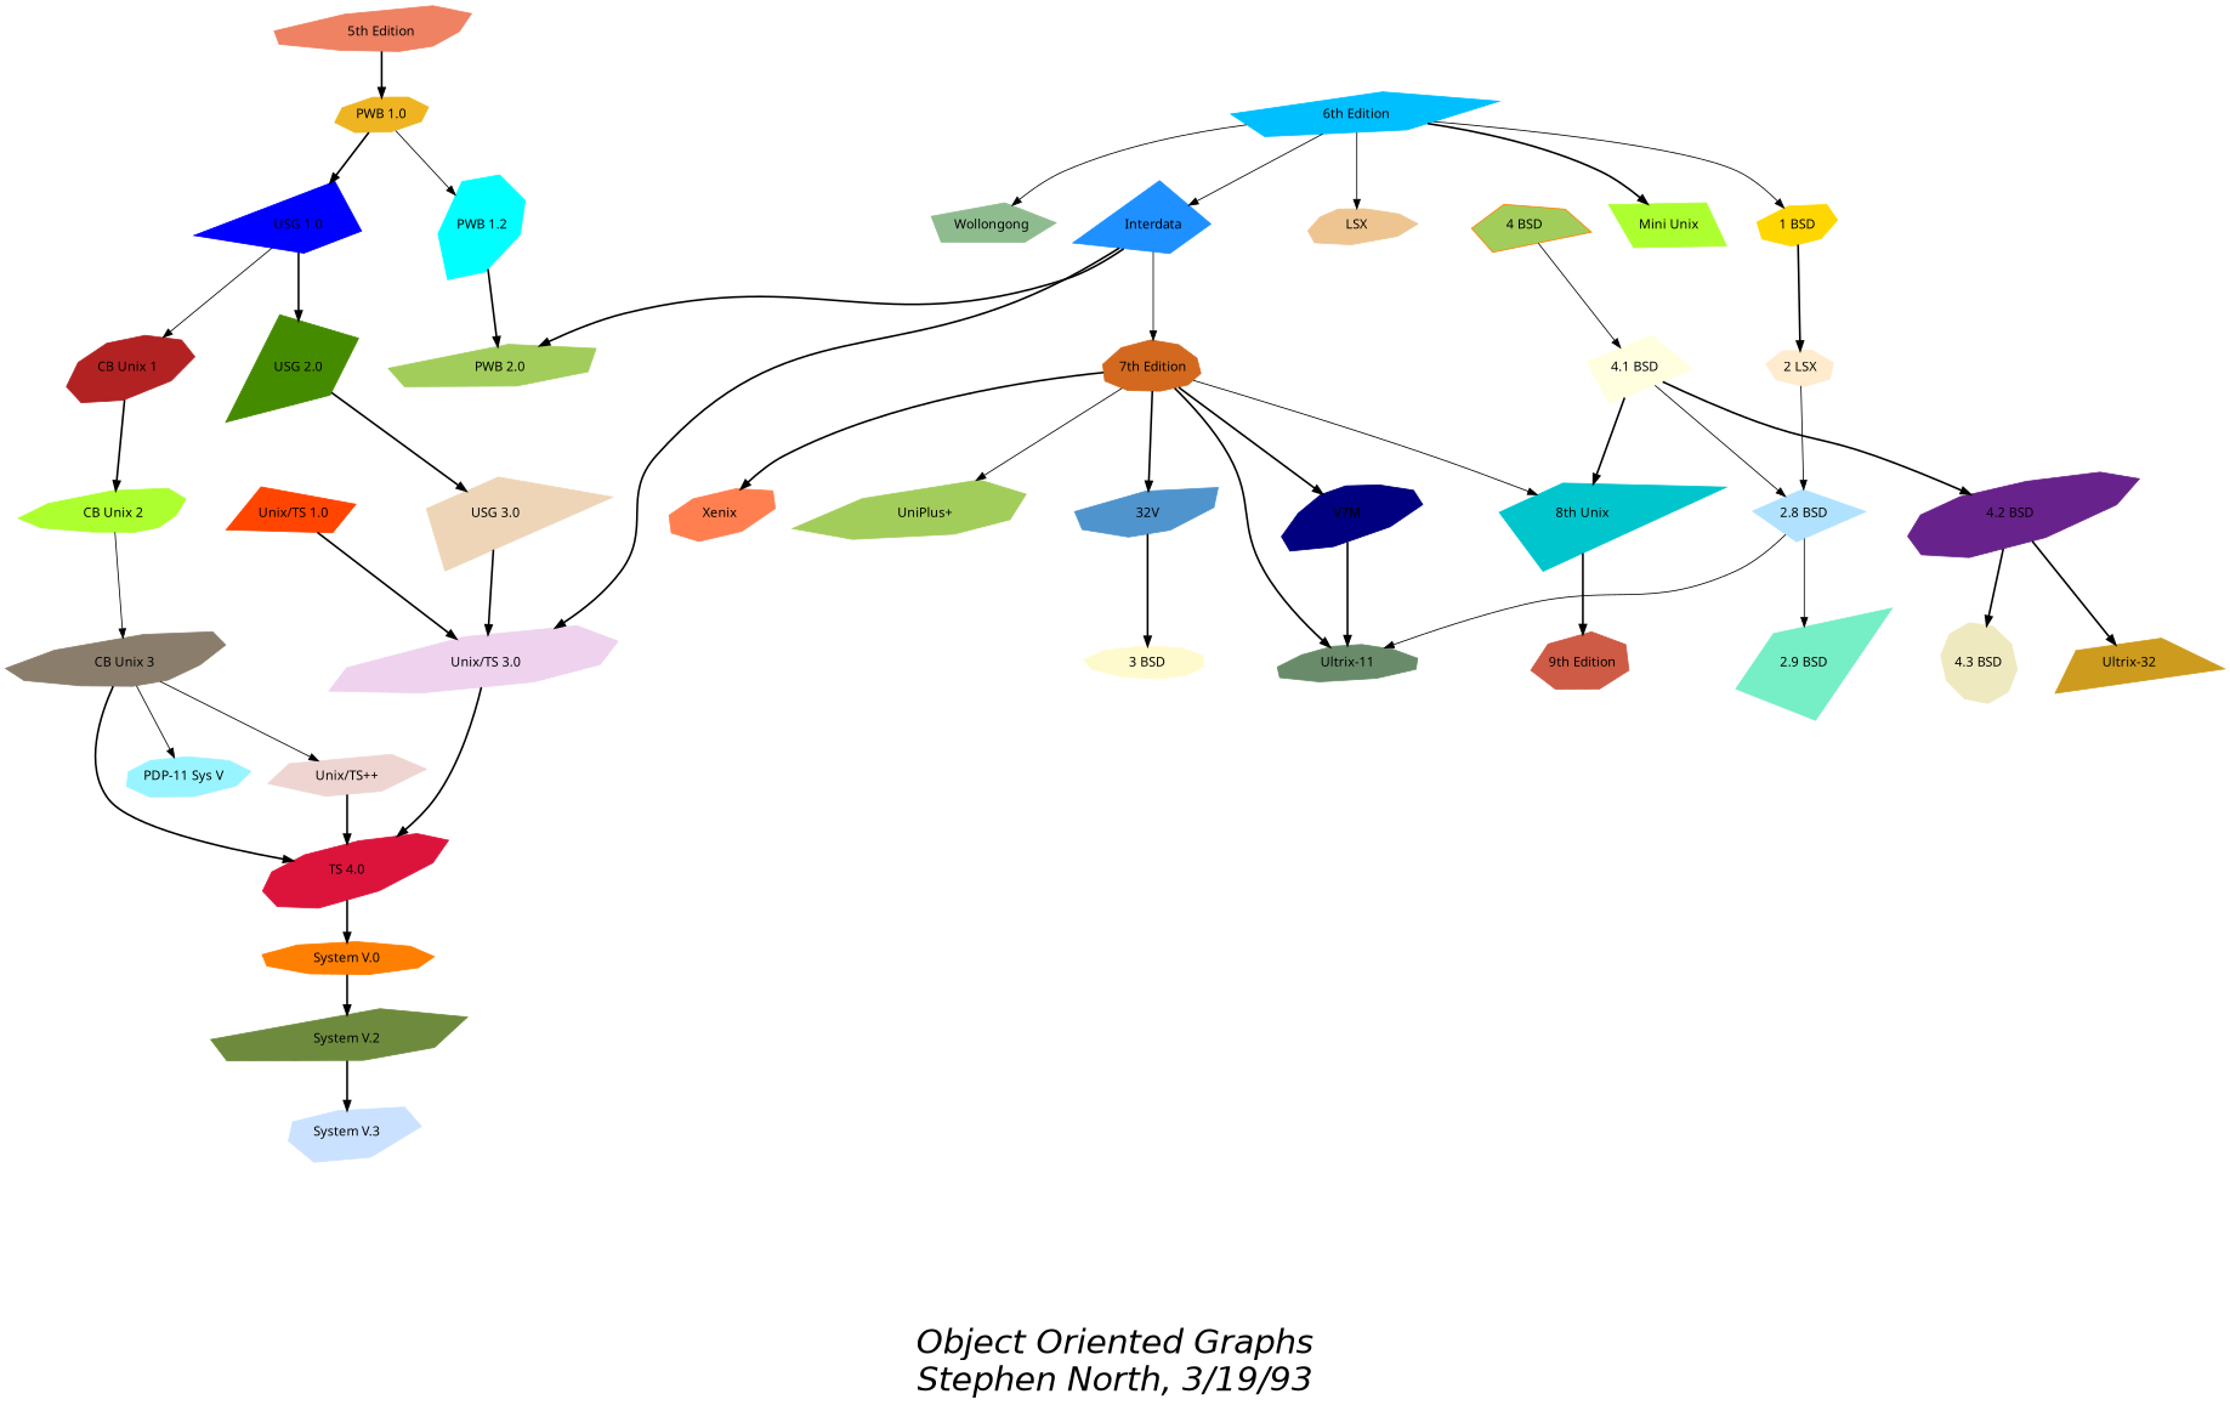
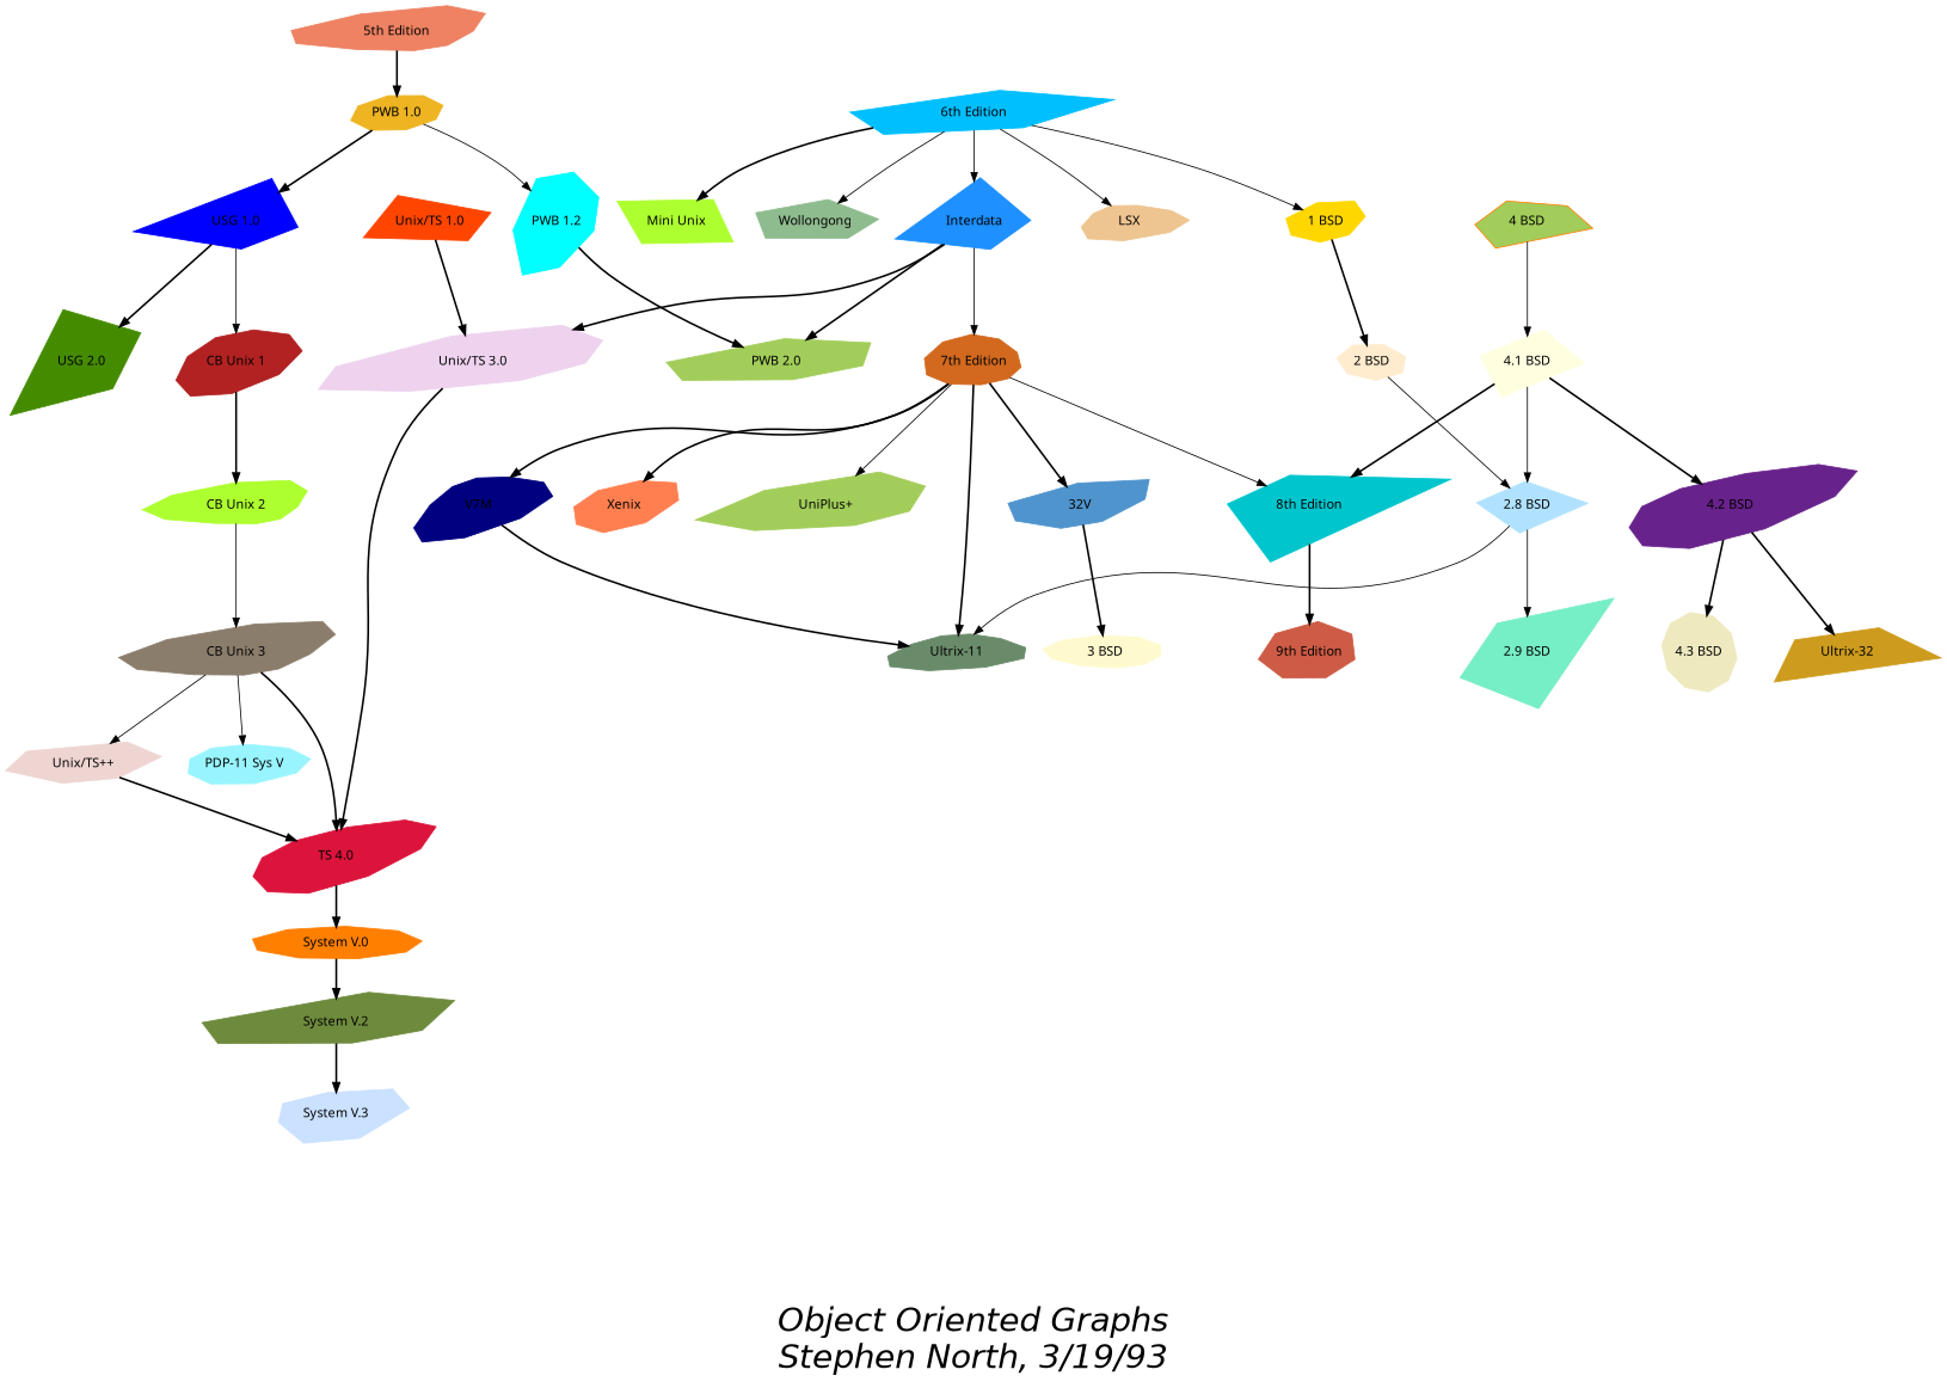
  digraph {
    fontname="Helvetica-Oblique"
    fontsize=36
    label="\n\n\n\nObject Oriented Graphs\nStephen North, 3/19/93"
    node [color=greenyellow fontname="Helvetica-Outline" orientation=50 shape=polygon sides=4 style=filled]
    edge [style=bold]
    "5th Edition" [color=salmon2 distortion=0.936354 height=0.62 orientation=28 sides=9 skew=-0.126818 width=2.08]
    "PWB 1.0" [color=goldenrod2 distortion=0.019636 height=0.51 orientation=79 sides=8 skew=-0.440424 width=1.25]
    "6th Edition" [color=deepskyblue distortion=0.238792 height=0.62 orientation=11 sides=5 skew=0.995935 width=2.58]
    LSX [color=burlywood2 distortion=-0.698271 height=0.54 orientation=22 sides=9 skew=-0.195492 width=1.19]
    "1 BSD" [color=gold1 distortion=0.265084 height=0.57 orientation=26 sides=7 skew=0.403659 width=1.11]
    "Mini Unix" [distortion=0.039386 height=0.67 orientation=2 skew=-0.461120 width=1.64]
    Wollongong [color=darkseagreen distortion=0.228564 height=0.62 orientation=63 sides=5 skew=-0.062846 width=1.69]
    Interdata [color=dodgerblue1 distortion=0.624013 height=0.94 orientation=56 skew=0.101396 width=1.94]
    "PWB 1.2" [color=cyan distortion=0.640971 height=0.92 orientation=84 sides=7 skew=-0.768455 width=1.28]
    "USG 1.0" [color=blue distortion=0.758942 height=0.93 orientation=42 skew=0.039886 width=2.19]
-   "2 BSD" [color=blanchedalmond distortion=-0.010661 height=0.54 orientation=84 sides=7 skew=0.179249 width=1.03 label="2 LSX"]
+   "2 BSD" [color=blanchedalmond distortion=-0.010661 height=0.54 orientation=84 sides=7 skew=0.179249 width=1.03]
    "Unix/TS 3.0" [color=thistle2 distortion=0.731383 height=0.75 orientation=43 sides=8 skew=-0.824612 width=2.64]
    "PWB 2.0" [color=darkolivegreen3 distortion=0.592100 height=0.61 orientation=34 sides=6 skew=-0.719269 width=2.08]
    "7th Edition" [color=chocolate distortion=0.298417 height=0.64 orientation=65 sides=10 skew=0.310367 width=1.33]
    "CB Unix 1" [color=firebrick distortion=-0.348692 height=0.72 orientation=42 sides=9 skew=0.767058 width=1.61]
    "USG 2.0" [color=chartreuse4 distortion=0.748625 height=1.04 orientation=74 skew=-0.647656 width=1.83]
    "2.8 BSD" [color=lightskyblue1 distortion=-0.239422 height=0.75 orientation=44 skew=0.053841 width=1.67]
    "TS 4.0" [color=crimson distortion=-0.641701 height=0.75 sides=10 skew=-0.952502 width=1.72]
-   "8th Edition" [color=turquoise3 distortion=-0.997093 height=1.07 skew=-0.061117 width=2.78 label="8th Unix"]
+   "8th Edition" [color=turquoise3 distortion=-0.997093 height=1.07 skew=-0.061117 width=2.78]
    "32V" [color=steelblue3 distortion=0.878516 height=0.64 orientation=19 sides=7 skew=0.592905 width=1.31]
    V7M [color=navy distortion=-0.960249 height=0.75 orientation=32 sides=10 skew=0.460424 width=1.33]
    "Ultrix-11" [color=darkseagreen4 distortion=-0.633186 height=0.53 orientation=10 sides=10 skew=0.333125 width=1.53]
    Xenix [color=coral distortion=-0.337997 height=0.65 orientation=52 sides=8 skew=-0.760726 width=1.22]
    "UniPlus+" [color=darkolivegreen3 distortion=0.788483 height=0.72 orientation=39 sides=7 skew=-0.526284 width=2.25]
    "System V.0" [color=darkorange1 distortion=0.021556 height=0.50 orientation=26 sides=9 skew=-0.729938 width=1.92]
    "9th Edition" [color=coral3 distortion=0.138690 height=0.69 orientation=55 sides=7 skew=0.554049 width=1.42]
    "3 BSD" [color=lemonchiffon distortion=0.251820 height=0.50 orientation=18 sides=10 skew=-0.530618 width=1.36]
    "2.9 BSD" [color=aquamarine2 distortion=-0.843381 height=1.07 orientation=70 skew=-0.601395 width=2.00]
    "4 BSD" [color=darkorange1 distortion=-0.772300 fillcolor=darkolivegreen3 height=0.68 orientation=24 sides=5 skew=-0.028475 width=1.50]
    "4.1 BSD" [color=lightyellow1 distortion=-0.226170 height=0.85 orientation=38 skew=0.504053 width=1.61]
    "4.2 BSD" [color=darkorchid4 distortion=-0.807349 height=0.81 sides=10 skew=-0.908842 width=2.08]
    "4.3 BSD" [color=lemonchiffon2 distortion=-0.030619 height=0.78 orientation=76 sides=10 skew=0.985021 width=1.14]
    "Ultrix-32" [color=goldenrod3 distortion=-0.644209 height=0.78 orientation=21 skew=0.307836 width=2.08]
    "CB Unix 2" [distortion=0.851818 height=0.61 orientation=32 sides=10 skew=-0.020120 width=1.92]
-   "USG 3.0" [color=bisque2 distortion=-0.848455 height=1.07 orientation=44 skew=0.267152 width=2.33]
    "CB Unix 3" [color=bisque4 distortion=0.992237 height=0.68 orientation=29 sides=10 skew=0.256102 width=2.14]
    "Unix/TS++" [color=mistyrose2 distortion=0.545461 height=0.60 orientation=16 sides=6 skew=0.313589 width=1.86]
    "PDP-11 Sys V" [color=cadetblue1 distortion=-0.267769 height=0.56 orientation=40 sides=9 skew=0.271226 width=1.81]
    "Unix/TS 1.0" [color=orangered distortion=0.305594 height=0.72 orientation=75 skew=0.070516 width=1.92]
    "System V.2" [color=darkolivegreen4 distortion=0.985153 height=0.69 orientation=33 sides=6 skew=-0.399752 width=2.50]
    "System V.3" [color=lightsteelblue1 distortion=-0.687574 height=0.68 orientation=58 sides=7 skew=-0.180116 width=1.81]
    "5th Edition" -> "PWB 1.0"
    "PWB 1.0" -> "PWB 1.2" [style=solid]
    "PWB 1.0" -> "USG 1.0"
    "6th Edition" -> LSX [style=solid]
    "6th Edition" -> "1 BSD" [style=solid]
    "6th Edition" -> "Mini Unix"
    "6th Edition" -> Wollongong [style=solid]
    "6th Edition" -> Interdata [style=solid]
    "1 BSD" -> "2 BSD"
    Interdata -> "Unix/TS 3.0"
    Interdata -> "PWB 2.0"
    Interdata -> "7th Edition" [style=solid]
    "PWB 1.2" -> "PWB 2.0"
    "USG 1.0" -> "CB Unix 1" [style=solid]
    "USG 1.0" -> "USG 2.0"
    "2 BSD" -> "2.8 BSD" [style=solid]
    "Unix/TS 3.0" -> "TS 4.0"
    "7th Edition" -> "8th Edition" [style=solid]
    "7th Edition" -> "32V"
    "7th Edition" -> V7M
    "7th Edition" -> "Ultrix-11"
    "7th Edition" -> Xenix
    "7th Edition" -> "UniPlus+" [style=solid]
    "CB Unix 1" -> "CB Unix 2"
-   "USG 2.0" -> "USG 3.0"
    "2.8 BSD" -> "Ultrix-11" [style=solid]
    "2.8 BSD" -> "2.9 BSD" [style=solid]
    "TS 4.0" -> "System V.0"
    "8th Edition" -> "9th Edition"
    "32V" -> "3 BSD"
    V7M -> "Ultrix-11"
    "System V.0" -> "System V.2"
    "4 BSD" -> "4.1 BSD" [style=solid]
    "4.1 BSD" -> "2.8 BSD" [style=solid]
    "4.1 BSD" -> "8th Edition"
    "4.1 BSD" -> "4.2 BSD"
    "4.2 BSD" -> "4.3 BSD"
    "4.2 BSD" -> "Ultrix-32"
    "CB Unix 2" -> "CB Unix 3" [style=solid]
-   "USG 3.0" -> "Unix/TS 3.0"
    "CB Unix 3" -> "TS 4.0"
    "CB Unix 3" -> "Unix/TS++" [style=solid]
    "CB Unix 3" -> "PDP-11 Sys V" [style=solid]
    "Unix/TS++" -> "TS 4.0"
    "Unix/TS 1.0" -> "Unix/TS 3.0"
    "System V.2" -> "System V.3"
  }
